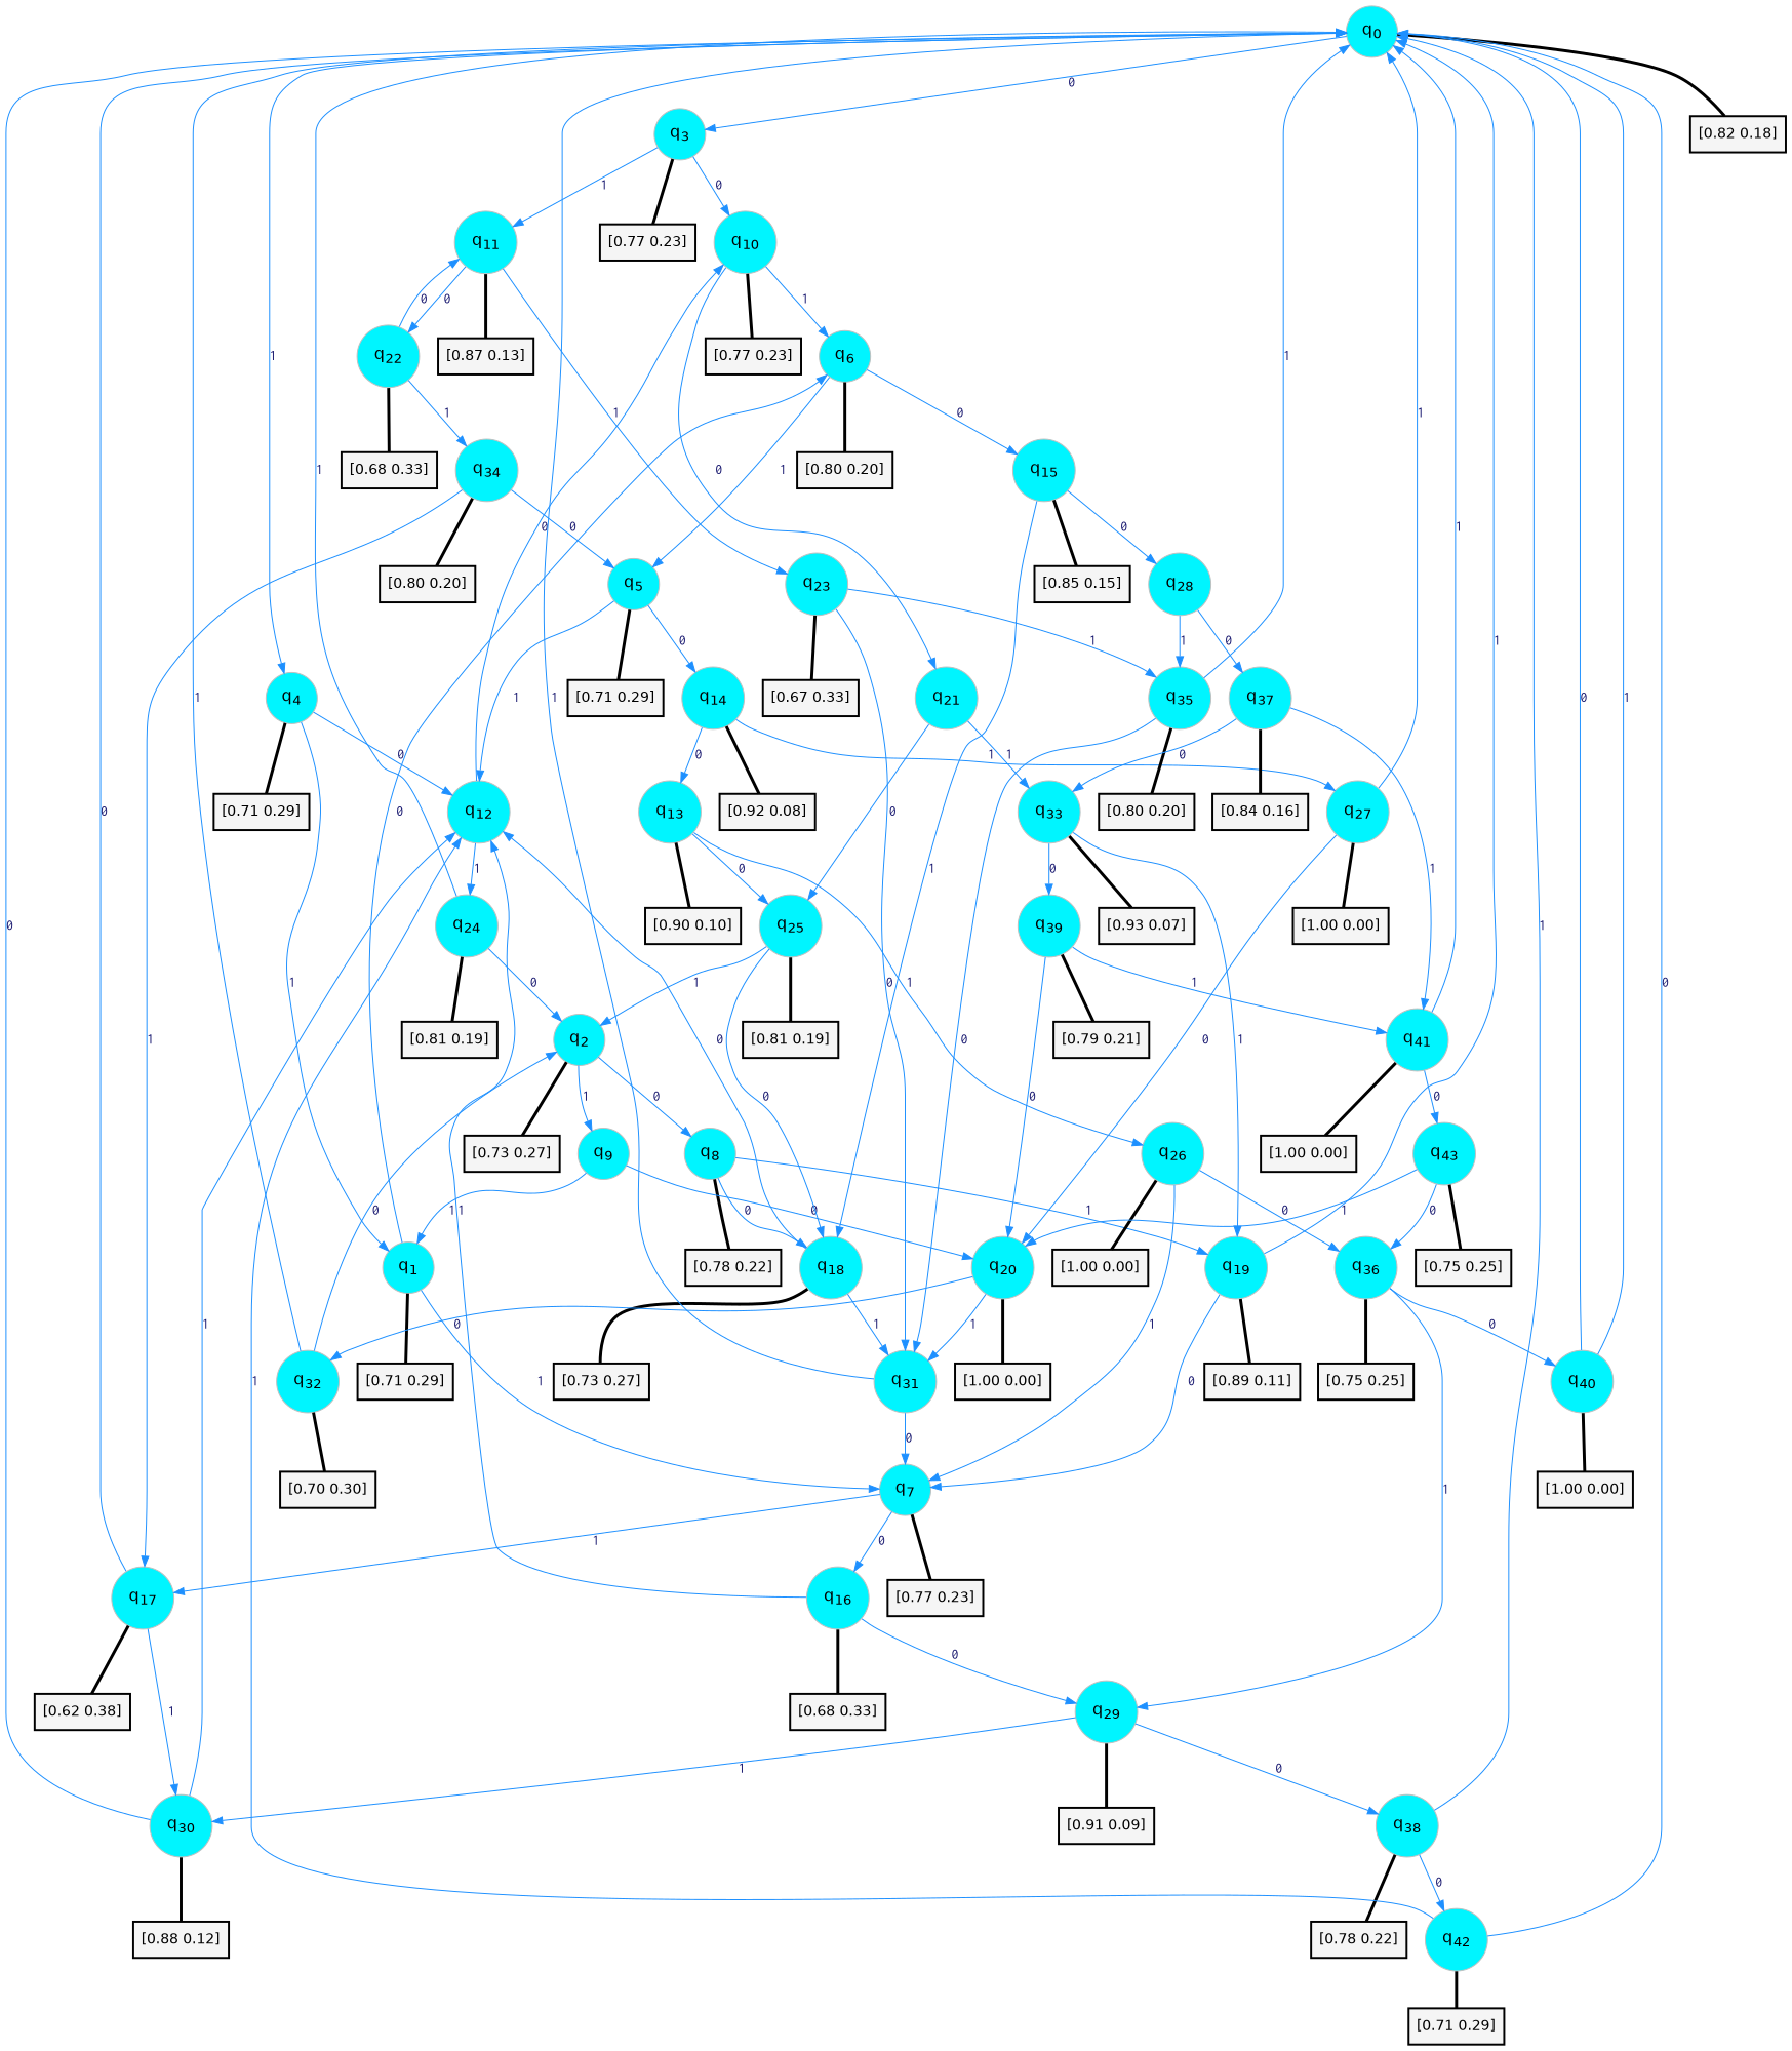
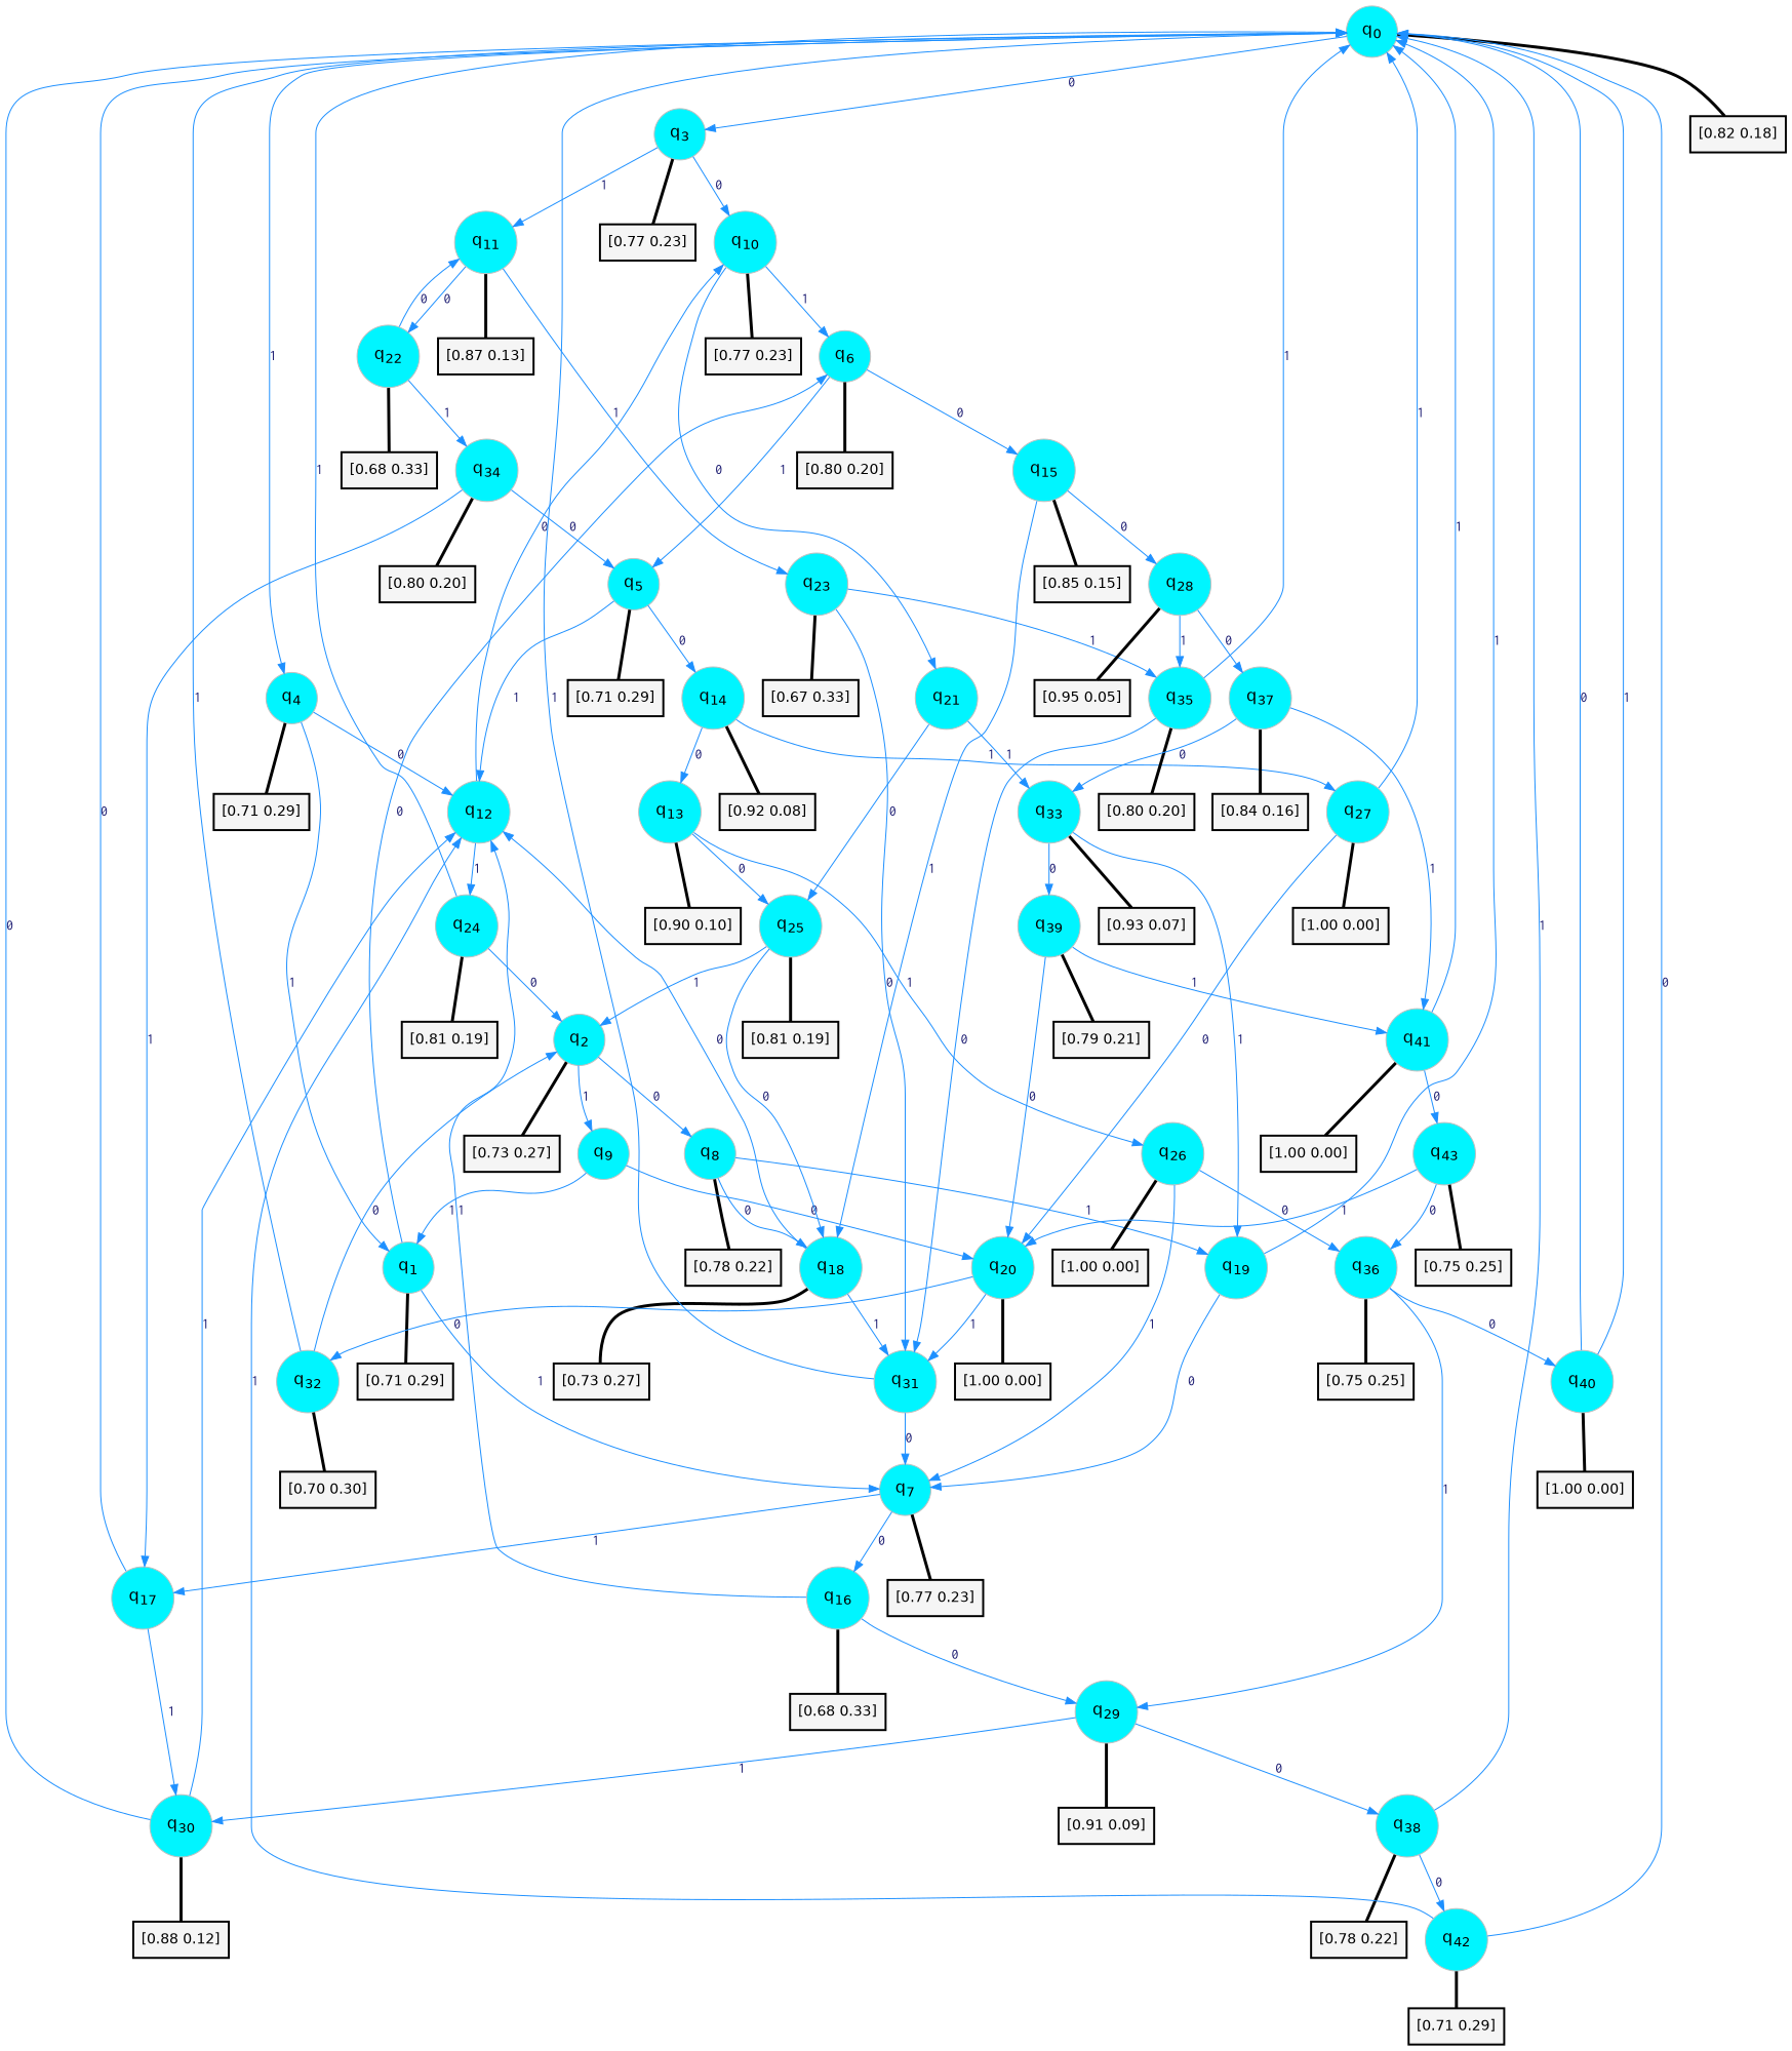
  digraph {
    rankdir=TD
    node [color=gray fillcolor=turquoise1 fontcolor=black fontname=Helvetica fontsize=16 fontweight=bold shape=circle style=filled]
    edge [arrowsize=1 color=dodgerblue1 fontcolor=midnightblue fontname=courier fontweight=bold penwidth=1 style=solid weight=20]
    n1 [label=<q<SUB>0</SUB>>]
    n2 [label=<q<SUB>3</SUB>>]
    n3 [label=<q<SUB>4</SUB>>]
    n4 [color=black fillcolor=whitesmoke fontsize=14 label="[0.82 0.18]" penwidth=2 shape=box]
    n5 [label=<q<SUB>10</SUB>>]
    n6 [label=<q<SUB>11</SUB>>]
    n7 [color=black fillcolor=whitesmoke fontsize=14 label="[0.77 0.23]" penwidth=2 shape=box]
    n8 [label=<q<SUB>1</SUB>>]
    n9 [label=<q<SUB>12</SUB>>]
    n10 [color=black fillcolor=whitesmoke fontsize=14 label="[0.71 0.29]" penwidth=2 shape=box]
    n11 [label=<q<SUB>6</SUB>>]
    n12 [label=<q<SUB>7</SUB>>]
    n13 [color=black fillcolor=whitesmoke fontsize=14 label="[0.71 0.29]" penwidth=2 shape=box]
    n14 [label=<q<SUB>5</SUB>>]
    n15 [label=<q<SUB>15</SUB>>]
    n16 [color=black fillcolor=whitesmoke fontsize=14 label="[0.80 0.20]" penwidth=2 shape=box]
    n17 [label=<q<SUB>16</SUB>>]
    n18 [label=<q<SUB>17</SUB>>]
    n19 [color=black fillcolor=whitesmoke fontsize=14 label="[0.77 0.23]" penwidth=2 shape=box]
    n20 [label=<q<SUB>2</SUB>>]
    n21 [label=<q<SUB>8</SUB>>]
    n22 [label=<q<SUB>9</SUB>>]
    n23 [color=black fillcolor=whitesmoke fontsize=14 label="[0.73 0.27]" penwidth=2 shape=box]
    n24 [label=<q<SUB>18</SUB>>]
    n25 [label=<q<SUB>19</SUB>>]
    n26 [color=black fillcolor=whitesmoke fontsize=14 label="[0.78 0.22]" penwidth=2 shape=box]
    n27 [label=<q<SUB>20</SUB>>]
    n28 [label=<q<SUB>21</SUB>>]
    n29 [color=black fillcolor=whitesmoke fontsize=14 label="[0.77 0.23]" penwidth=2 shape=box]
    n30 [label=<q<SUB>22</SUB>>]
    n31 [label=<q<SUB>23</SUB>>]
    n32 [color=black fillcolor=whitesmoke fontsize=14 label="[0.87 0.13]" penwidth=2 shape=box]
    n33 [label=<q<SUB>24</SUB>>]
    n34 [label=<q<SUB>14</SUB>>]
    n35 [color=black fillcolor=whitesmoke fontsize=14 label="[0.71 0.29]" penwidth=2 shape=box]
    n36 [label=<q<SUB>13</SUB>>]
    n37 [label=<q<SUB>27</SUB>>]
    n38 [color=black fillcolor=whitesmoke fontsize=14 label="[0.92 0.08]" penwidth=2 shape=box]
    n39 [label=<q<SUB>28</SUB>>]
    n40 [color=black fillcolor=whitesmoke fontsize=14 label="[0.85 0.15]" penwidth=2 shape=box]
    n41 [label=<q<SUB>29</SUB>>]
    n42 [color=black fillcolor=whitesmoke fontsize=14 label="[0.68 0.33]" penwidth=2 shape=box]
    n43 [label=<q<SUB>30</SUB>>]
-   n44 [color=black fillcolor=whitesmoke fontsize=14 label="[0.62 0.38]" penwidth=2 shape=box]
    n45 [label=<q<SUB>31</SUB>>]
    n46 [color=black fillcolor=whitesmoke fontsize=14 label="[0.73 0.27]" penwidth=2 shape=box]
-   n47 [color=black fillcolor=whitesmoke fontsize=14 label="[0.89 0.11]" penwidth=2 shape=box]
    n48 [label=<q<SUB>32</SUB>>]
    n49 [color=black fillcolor=whitesmoke fontsize=14 label="[1.00 0.00]" penwidth=2 shape=box]
    n50 [label=<q<SUB>25</SUB>>]
    n51 [label=<q<SUB>33</SUB>>]
    n52 [label=<q<SUB>34</SUB>>]
    n53 [color=black fillcolor=whitesmoke fontsize=14 label="[0.68 0.33]" penwidth=2 shape=box]
    n54 [label=<q<SUB>35</SUB>>]
    n55 [color=black fillcolor=whitesmoke fontsize=14 label="[0.67 0.33]" penwidth=2 shape=box]
    n56 [color=black fillcolor=whitesmoke fontsize=14 label="[0.81 0.19]" penwidth=2 shape=box]
    n57 [label=<q<SUB>26</SUB>>]
    n58 [color=black fillcolor=whitesmoke fontsize=14 label="[0.90 0.10]" penwidth=2 shape=box]
    n59 [color=black fillcolor=whitesmoke fontsize=14 label="[0.81 0.19]" penwidth=2 shape=box]
    n60 [label=<q<SUB>36</SUB>>]
    n61 [color=black fillcolor=whitesmoke fontsize=14 label="[1.00 0.00]" penwidth=2 shape=box]
    n62 [color=black fillcolor=whitesmoke fontsize=14 label="[1.00 0.00]" penwidth=2 shape=box]
    n63 [label=<q<SUB>37</SUB>>]
+   n64 [color=black fillcolor=whitesmoke fontsize=14 label="[0.95 0.05]" penwidth=2 shape=box]
    n65 [label=<q<SUB>38</SUB>>]
    n66 [color=black fillcolor=whitesmoke fontsize=14 label="[0.91 0.09]" penwidth=2 shape=box]
    n67 [color=black fillcolor=whitesmoke fontsize=14 label="[0.88 0.12]" penwidth=2 shape=box]
    n68 [color=black fillcolor=whitesmoke fontsize=14 label="[0.70 0.30]" penwidth=2 shape=box]
    n69 [label=<q<SUB>39</SUB>>]
    n70 [color=black fillcolor=whitesmoke fontsize=14 label="[0.93 0.07]" penwidth=2 shape=box]
    n71 [color=black fillcolor=whitesmoke fontsize=14 label="[0.80 0.20]" penwidth=2 shape=box]
    n72 [color=black fillcolor=whitesmoke fontsize=14 label="[0.80 0.20]" penwidth=2 shape=box]
    n73 [label=<q<SUB>40</SUB>>]
    n74 [color=black fillcolor=whitesmoke fontsize=14 label="[0.75 0.25]" penwidth=2 shape=box]
    n75 [label=<q<SUB>41</SUB>>]
    n76 [color=black fillcolor=whitesmoke fontsize=14 label="[0.84 0.16]" penwidth=2 shape=box]
    n77 [label=<q<SUB>42</SUB>>]
    n78 [color=black fillcolor=whitesmoke fontsize=14 label="[0.78 0.22]" penwidth=2 shape=box]
    n79 [color=black fillcolor=whitesmoke fontsize=14 label="[0.79 0.21]" penwidth=2 shape=box]
    n80 [color=black fillcolor=whitesmoke fontsize=14 label="[1.00 0.00]" penwidth=2 shape=box]
    n81 [label=<q<SUB>43</SUB>>]
    n82 [color=black fillcolor=whitesmoke fontsize=14 label="[1.00 0.00]" penwidth=2 shape=box]
    n83 [color=black fillcolor=whitesmoke fontsize=14 label="[0.71 0.29]" penwidth=2 shape=box]
    n84 [color=black fillcolor=whitesmoke fontsize=14 label="[0.75 0.25]" penwidth=2 shape=box]
    n1 -> n2 [label=0]
    n1 -> n3 [label=1]
    n1 -> n4 [arrowhead=none color=black penwidth=3]
    n2 -> n5 [label=0]
    n2 -> n6 [label=1]
    n2 -> n7 [arrowhead=none color=black penwidth=3]
    n3 -> n8 [label=1]
    n3 -> n9 [label=0]
    n3 -> n10 [arrowhead=none color=black penwidth=3]
    n5 -> n11 [label=1]
    n5 -> n28 [label=0]
    n5 -> n29 [arrowhead=none color=black penwidth=3]
    n6 -> n30 [label=0]
    n6 -> n31 [label=1]
    n6 -> n32 [arrowhead=none color=black penwidth=3]
    n8 -> n11 [label=0]
    n8 -> n12 [label=1]
    n8 -> n13 [arrowhead=none color=black penwidth=3]
    n9 -> n5 [label=0]
    n9 -> n33 [label=1]
    n11 -> n14 [label=1]
    n11 -> n15 [label=0]
    n11 -> n16 [arrowhead=none color=black penwidth=3]
    n12 -> n17 [label=0]
    n12 -> n18 [label=1]
    n12 -> n19 [arrowhead=none color=black penwidth=3]
    n14 -> n9 [label=1]
    n14 -> n34 [label=0]
    n14 -> n35 [arrowhead=none color=black penwidth=3]
    n15 -> n24 [label=1]
    n15 -> n39 [label=0]
    n15 -> n40 [arrowhead=none color=black penwidth=3]
    n17 -> n9 [label=1]
    n17 -> n41 [label=0]
    n17 -> n42 [arrowhead=none color=black penwidth=3]
    n18 -> n1 [label=0]
    n18 -> n43 [label=1]
-   n18 -> n44 [arrowhead=none color=black penwidth=3]
    n20 -> n21 [label=0]
    n20 -> n22 [label=1]
    n20 -> n23 [arrowhead=none color=black penwidth=3]
    n21 -> n24 [label=0]
    n21 -> n25 [label=1]
    n21 -> n26 [arrowhead=none color=black penwidth=3]
    n22 -> n8 [label=1]
    n22 -> n27 [label=0]
    n24 -> n9 [label=0]
    n24 -> n45 [label=1]
    n24 -> n46 [arrowhead=none color=black penwidth=3]
    n25 -> n1 [label=1]
    n25 -> n12 [label=0]
-   n25 -> n47 [arrowhead=none color=black penwidth=3]
    n27 -> n45 [label=1]
    n27 -> n48 [label=0]
    n27 -> n49 [arrowhead=none color=black penwidth=3]
    n28 -> n50 [label=0]
    n28 -> n51 [label=1]
    n30 -> n6 [label=0]
    n30 -> n52 [label=1]
    n30 -> n53 [arrowhead=none color=black penwidth=3]
    n31 -> n45 [label=0]
    n31 -> n54 [label=1]
    n31 -> n55 [arrowhead=none color=black penwidth=3]
    n33 -> n1 [label=1]
    n33 -> n20 [label=0]
    n33 -> n56 [arrowhead=none color=black penwidth=3]
    n34 -> n36 [label=0]
    n34 -> n37 [label=1]
    n34 -> n38 [arrowhead=none color=black penwidth=3]
    n36 -> n50 [label=0]
    n36 -> n57 [label=1]
    n36 -> n58 [arrowhead=none color=black penwidth=3]
    n37 -> n1 [label=1]
    n37 -> n27 [label=0]
    n37 -> n62 [arrowhead=none color=black penwidth=3]
    n39 -> n54 [label=1]
    n39 -> n63 [label=0]
+   n39 -> n64 [arrowhead=none color=black penwidth=3]
    n41 -> n43 [label=1]
    n41 -> n65 [label=0]
    n41 -> n66 [arrowhead=none color=black penwidth=3]
    n43 -> n1 [label=0]
    n43 -> n9 [label=1]
    n43 -> n67 [arrowhead=none color=black penwidth=3]
    n45 -> n1 [label=1]
    n45 -> n12 [label=0]
    n48 -> n1 [label=1]
    n48 -> n20 [label=0]
    n48 -> n68 [arrowhead=none color=black penwidth=3]
    n50 -> n20 [label=1]
    n50 -> n24 [label=0]
    n50 -> n59 [arrowhead=none color=black penwidth=3]
    n51 -> n25 [label=1]
    n51 -> n69 [label=0]
    n51 -> n70 [arrowhead=none color=black penwidth=3]
    n52 -> n14 [label=0]
    n52 -> n18 [label=1]
    n52 -> n71 [arrowhead=none color=black penwidth=3]
    n54 -> n1 [label=1]
    n54 -> n45 [label=0]
    n54 -> n72 [arrowhead=none color=black penwidth=3]
    n57 -> n12 [label=1]
    n57 -> n60 [label=0]
    n57 -> n61 [arrowhead=none color=black penwidth=3]
    n60 -> n41 [label=1]
    n60 -> n73 [label=0]
    n60 -> n74 [arrowhead=none color=black penwidth=3]
    n63 -> n51 [label=0]
    n63 -> n75 [label=1]
    n63 -> n76 [arrowhead=none color=black penwidth=3]
    n65 -> n1 [label=1]
    n65 -> n77 [label=0]
    n65 -> n78 [arrowhead=none color=black penwidth=3]
    n69 -> n27 [label=0]
    n69 -> n75 [label=1]
    n69 -> n79 [arrowhead=none color=black penwidth=3]
    n73 -> n1 [label=0]
    n73 -> n1 [label=1]
    n73 -> n80 [arrowhead=none color=black penwidth=3]
    n75 -> n1 [label=1]
    n75 -> n81 [label=0]
    n75 -> n82 [arrowhead=none color=black penwidth=3]
    n77 -> n1 [label=0]
    n77 -> n9 [label=1]
    n77 -> n83 [arrowhead=none color=black penwidth=3]
    n81 -> n27 [label=1]
    n81 -> n60 [label=0]
    n81 -> n84 [arrowhead=none color=black penwidth=3]
  }
